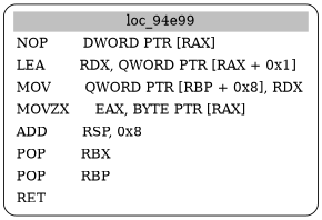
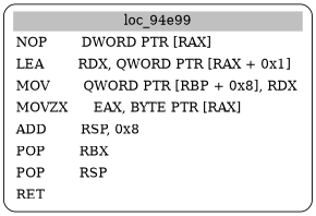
  digraph {
    fontname="DejaVu Serif"
-   n1 [fontname="DejaVu Serif" label=<<table border="0" cellborder="0" cellpadding="3"><tr><td align="center" colspan="2" bgcolor="grey">loc_94e99</td></tr><tr><td align="left">NOP        DWORD PTR [RAX]</td></tr><tr><td align="left">LEA        RDX, QWORD PTR [RAX + 0x1]</td></tr><tr><td align="left">MOV        QWORD PTR [RBP + 0x8], RDX</td></tr><tr><td align="left">MOVZX      EAX, BYTE PTR [RAX]</td></tr><tr><td align="left">ADD        RSP, 0x8</td></tr><tr><td align="left">POP        RBX</td></tr><tr><td align="left">POP        RBP</td></tr><tr><td align="left">RET        </td></tr></table>> shape=Mrecord]
+   n1 [fontname="DejaVu Serif" label=<<table border="0" cellborder="0" cellpadding="3"><tr><td align="center" colspan="2" bgcolor="grey">loc_94e99</td></tr><tr><td align="left">NOP        DWORD PTR [RAX]</td></tr><tr><td align="left">LEA        RDX, QWORD PTR [RAX + 0x1]</td></tr><tr><td align="left">MOV        QWORD PTR [RBP + 0x8], RDX</td></tr><tr><td align="left">MOVZX      EAX, BYTE PTR [RAX]</td></tr><tr><td align="left">ADD        RSP, 0x8</td></tr><tr><td align="left">POP        RBX</td></tr><tr><td align="left">POP        RSP</td></tr><tr><td align="left">RET        </td></tr></table>> shape=Mrecord]
  }
